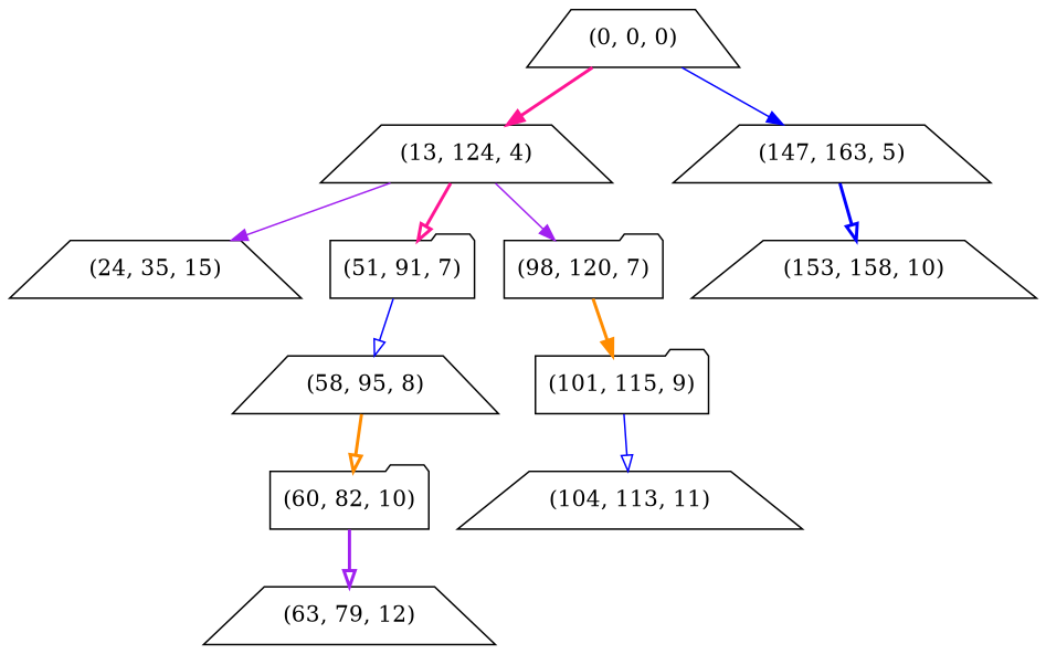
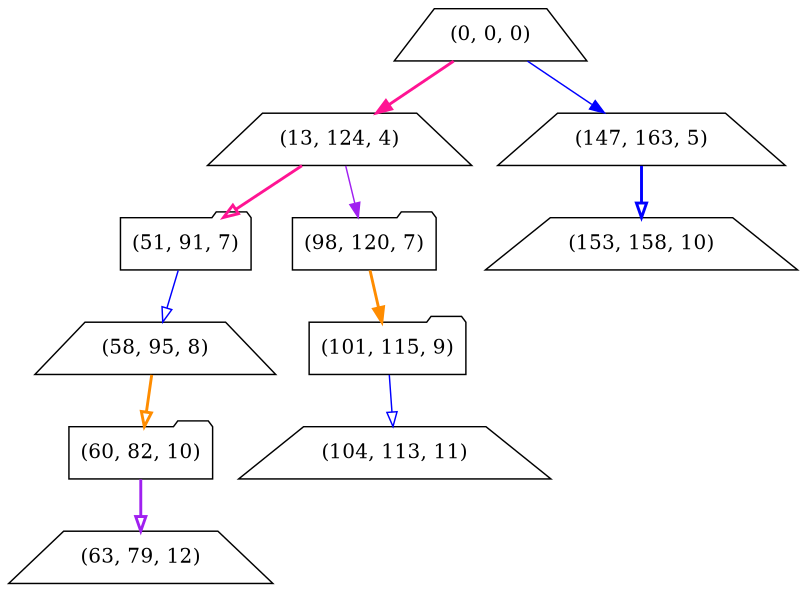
  digraph {
    node [shape=trapezium]
    edge [arrowhead=onormal color=blue style=bold]
    "(0, 0, 0)"
    "(13, 124, 4)"
    "(147, 163, 5)"
-   "(24, 35, 15)"
    "(51, 91, 7)" [shape=folder]
    "(98, 120, 7)" [shape=folder]
    "(153, 158, 10)"
    n8 [label="(58, 95, 8)"]
    "(101, 115, 9)" [shape=folder]
    "(60, 82, 10)" [shape=folder]
    "(63, 79, 12)"
    "(104, 113, 11)"
    "(0, 0, 0)" -> "(13, 124, 4)" [arrowhead=normal color=deeppink]
    "(0, 0, 0)" -> "(147, 163, 5)" [arrowhead=normal style=solid]
-   "(13, 124, 4)" -> "(24, 35, 15)" [arrowhead=normal color=purple style=solid]
    "(13, 124, 4)" -> "(51, 91, 7)" [color=deeppink]
    "(13, 124, 4)" -> "(98, 120, 7)" [arrowhead=normal color=purple style=solid]
    "(147, 163, 5)" -> "(153, 158, 10)"
    "(51, 91, 7)" -> n8 [style=solid]
    "(98, 120, 7)" -> "(101, 115, 9)" [arrowhead=normal color=darkorange]
    n8 -> "(60, 82, 10)" [color=darkorange]
    "(101, 115, 9)" -> "(104, 113, 11)" [style=solid]
    "(60, 82, 10)" -> "(63, 79, 12)" [color=purple]
  }
